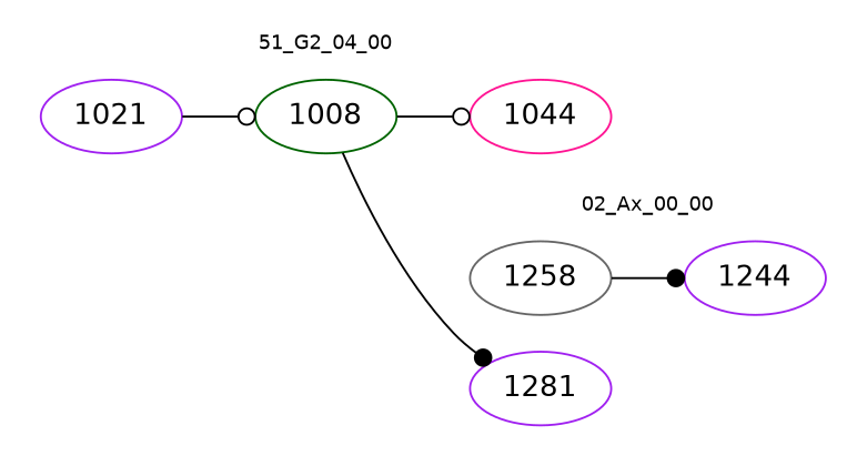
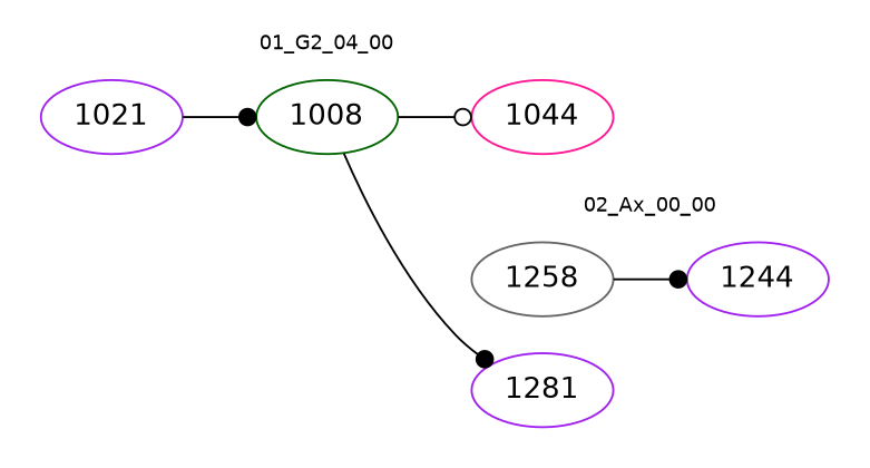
  digraph {
    fontname="DejaVu Sans"
    rankdir=LR
    node [color=purple fontname="DejaVu Sans"]
    edge [arrowhead=dot color=black fontname="DejaVu Sans"]
    n1 [color=gray40 label=1258]
    n2 [label=1244]
    n3 [label=1281]
    n4 [label=1021]
    n5 [color=darkgreen label=1008]
    n6 [color=deeppink label=1044]
    subgraph cluster_1 {
      color=white
      fontsize=10
      label="02_Ax_00_00"
      n1
      n2
      n3
    }
    subgraph cluster_2 {
      color=white
      fontsize=10
-     label="51_G2_04_00"
+     label="01_G2_04_00"
      n4
      n5
      n6
    }
    n1 -> n2
-   n4 -> n5 [arrowhead=odot]
+   n4 -> n5
    n5 -> n3
    n5 -> n6 [arrowhead=odot]
  }
